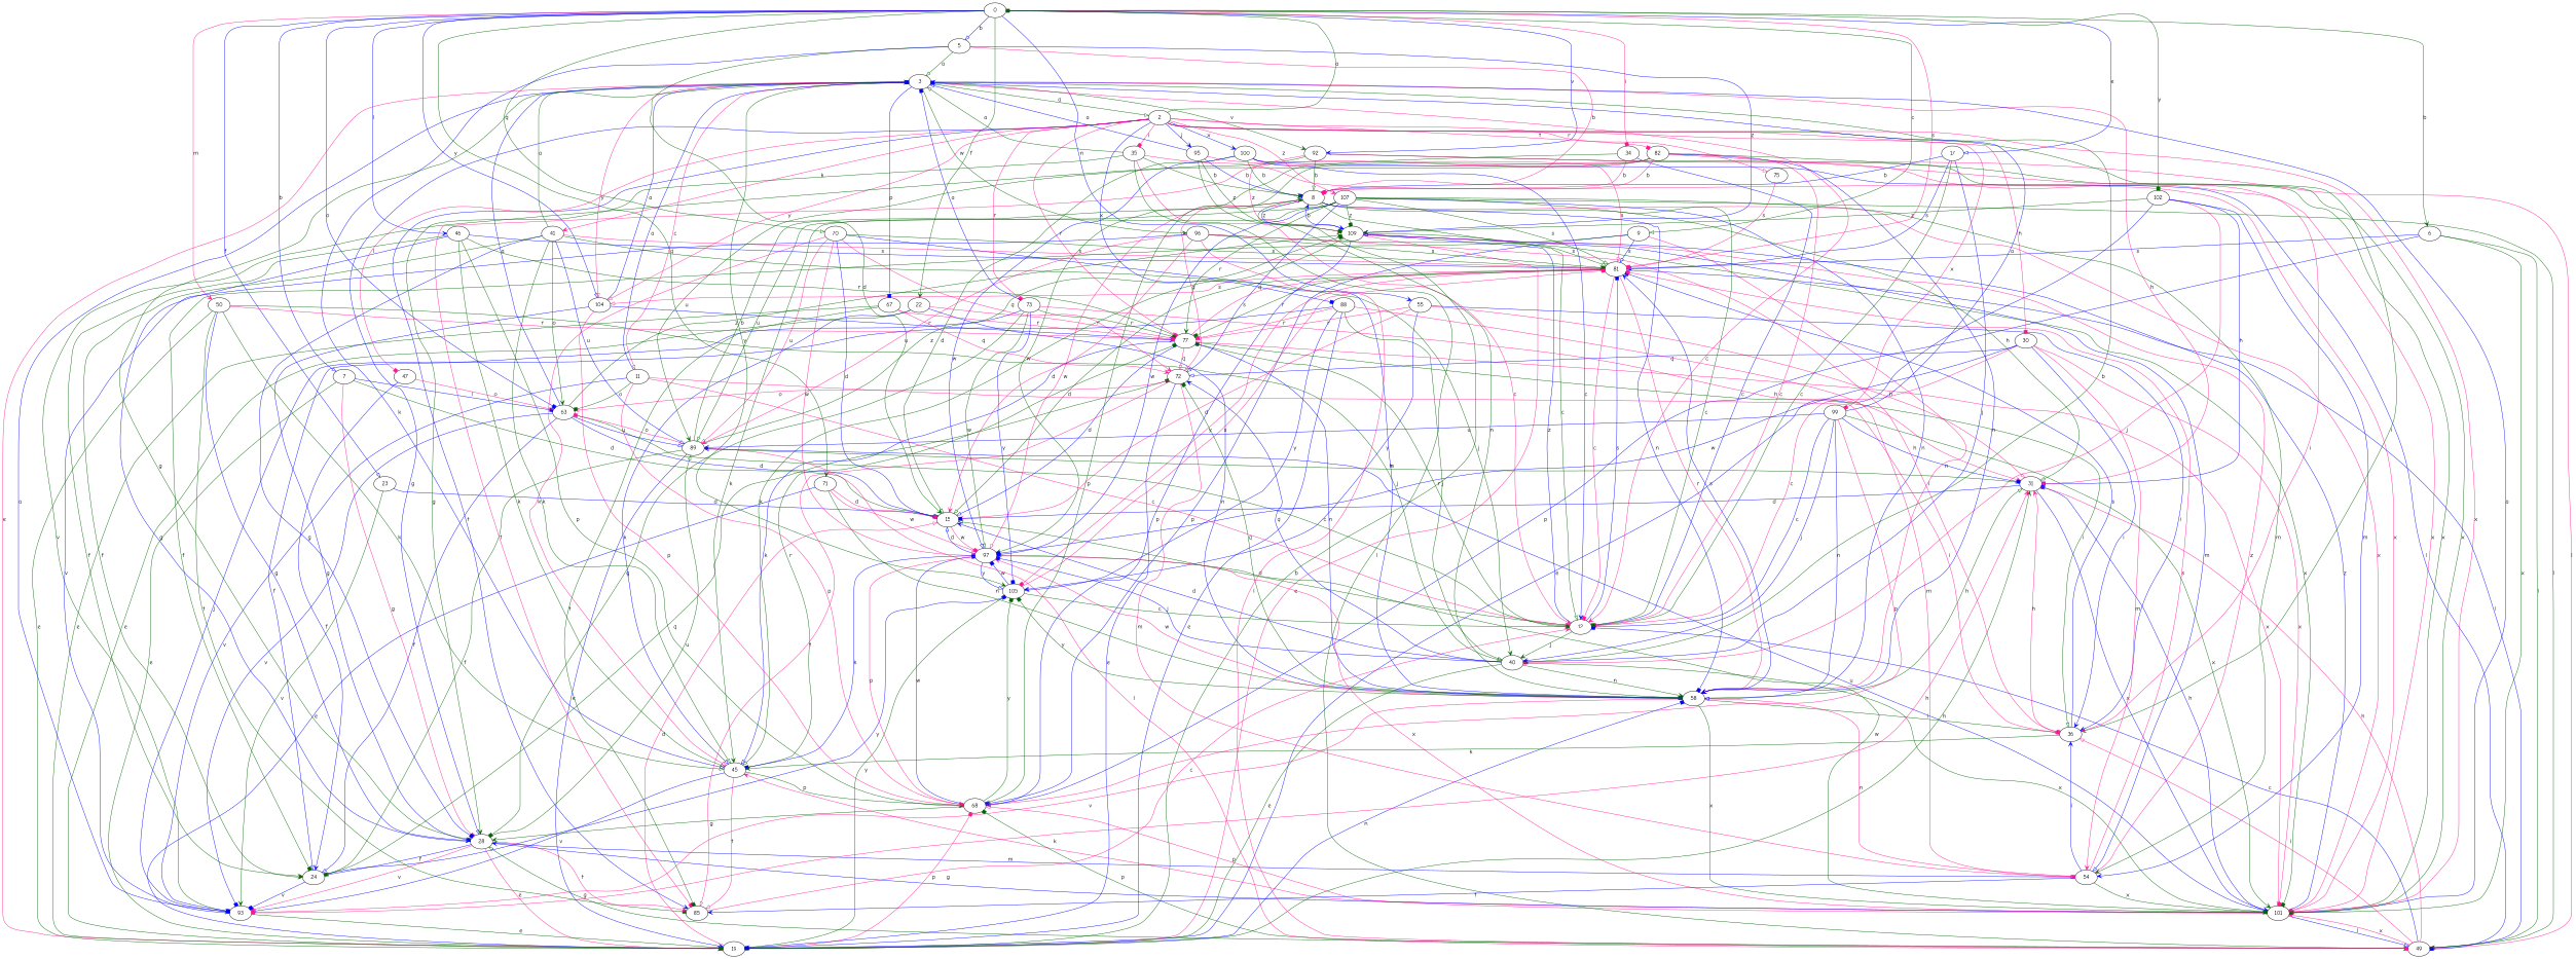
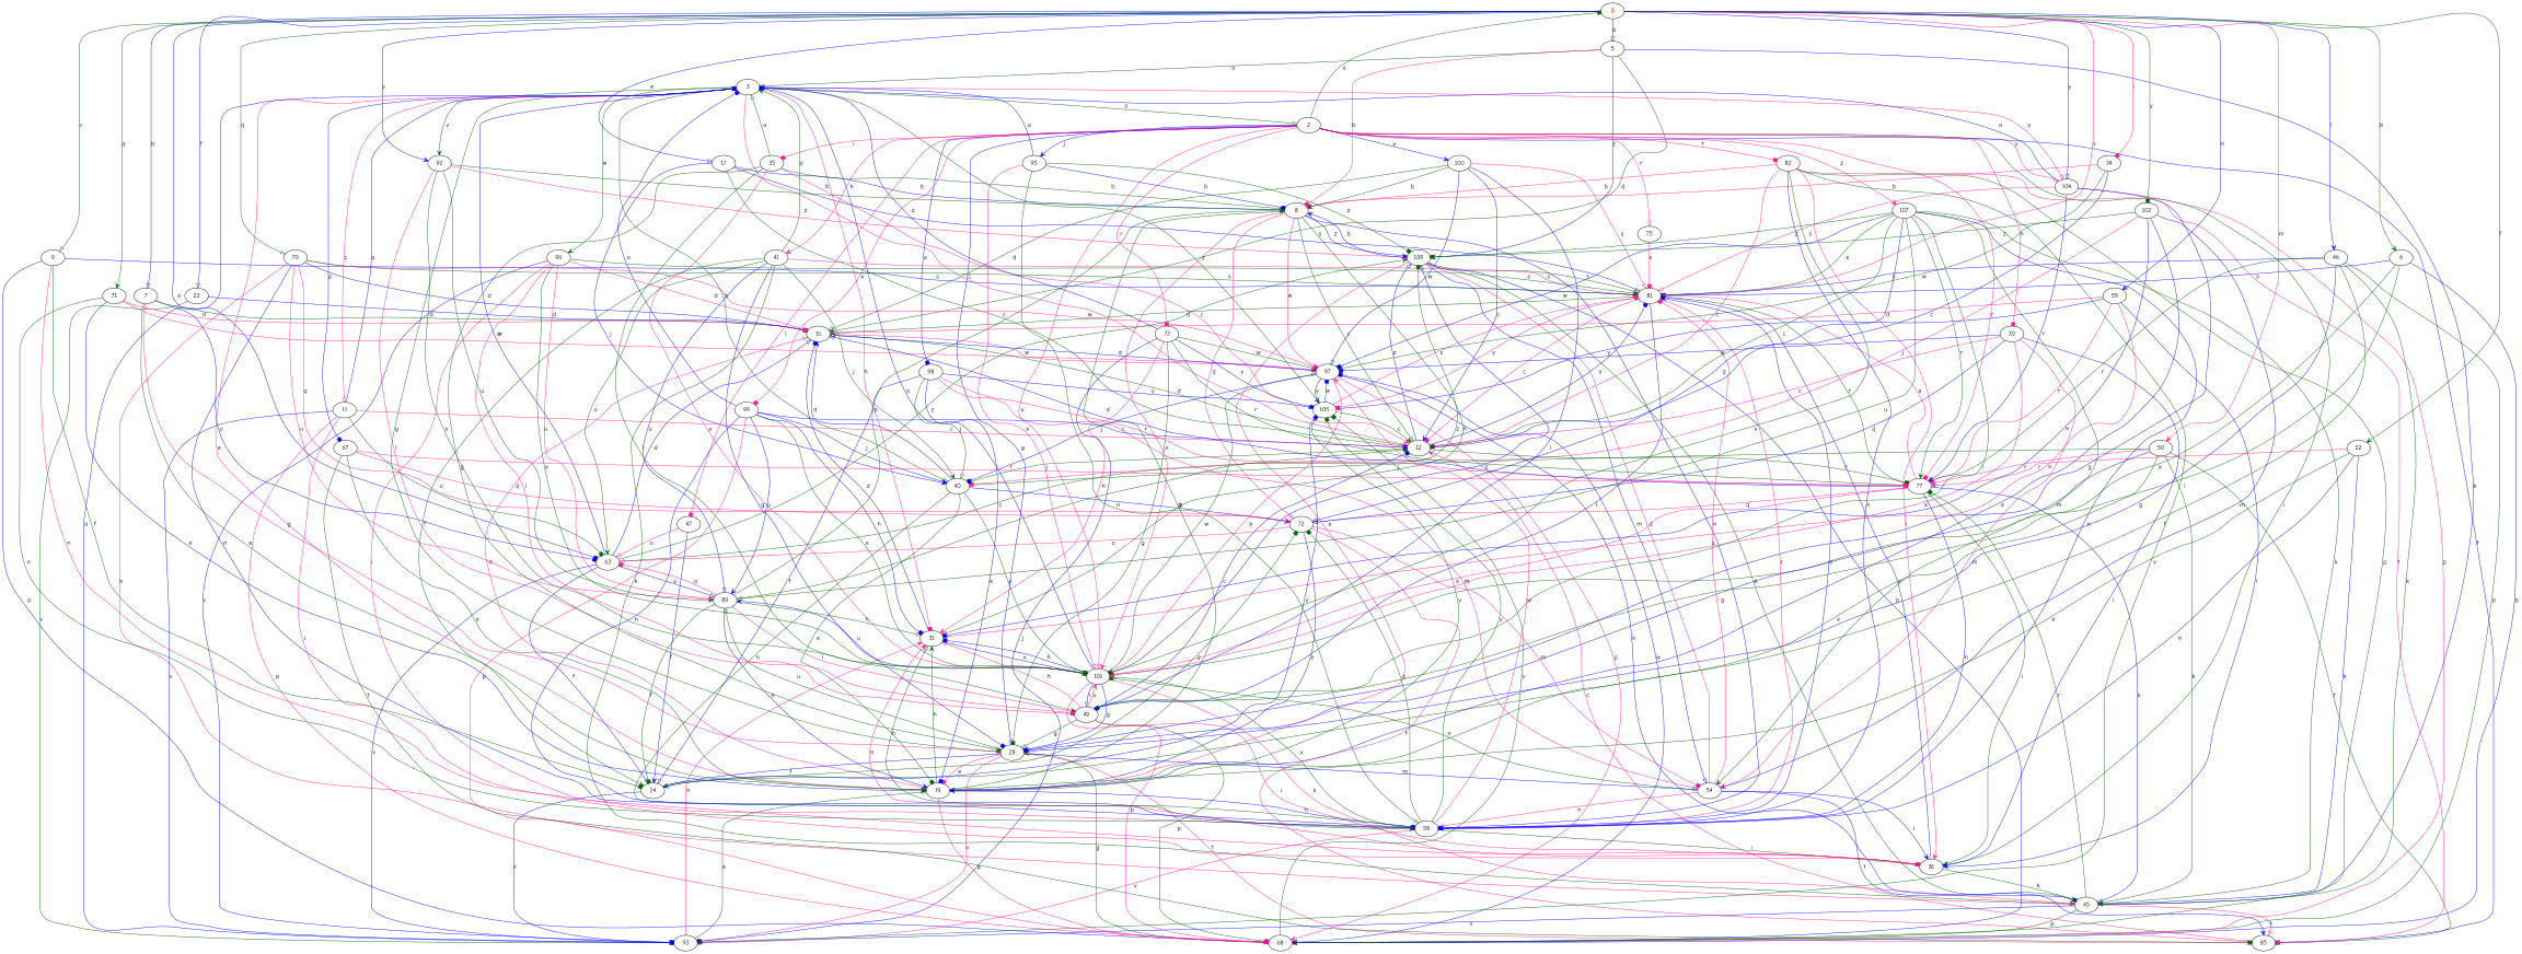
  strict digraph {
    fontname="Comic Neue"
    node [fontname="Comic Neue"]
    edge [arrowhead=onormal color=blue fontname="Comic Neue"]
    0
    5
    6
    7
    9
    17
    22
    23
    34
    46
    50
    55
    63
    70
    71
    81
    92
    102
    104
    3
    8
    15
    45
    109
    101
    49
    68
    28
    19
    58
    24
    12
    40
    77
    93
    97
    85
    36
    31
    105
    89
    72
    54
    2
    30
    35
    41
    47
    73
    75
    82
    95
-   98 [label=88]
+   98
    99
    100
    107
    11
    67
    96
    0 -> 5 [label=b]
    0 -> 6 [arrowhead=vee color=darkgreen label=b]
    0 -> 7 [label=b]
    0 -> 9 [color=darkgreen label=c]
    0 -> 17 [label=e]
    0 -> 22 [arrowhead=vee color=darkgreen label=f]
    0 -> 23 [label=f]
    0 -> 34 [arrowhead=box color=deeppink label=i]
    0 -> 46 [arrowhead=vee label=l]
    0 -> 50 [arrowhead=vee color=deeppink label=m]
    0 -> 55 [arrowhead=vee label=n]
    0 -> 63 [arrowhead=box label=o]
    0 -> 70 [color=darkgreen label=q]
    0 -> 71 [arrowhead=vee color=darkgreen label=q]
    0 -> 81 [arrowhead=box color=deeppink label=s]
    0 -> 92 [arrowhead=vee label=v]
    0 -> 102 [arrowhead=box color=darkgreen label=y]
    0 -> 104 [label=y]
    5 -> 3 [color=darkgreen label=a]
    5 -> 8 [arrowhead=box color=deeppink label=b]
    5 -> 15 [arrowhead=vee color=darkgreen label=d]
    5 -> 45 [label=k]
    5 -> 109 [arrowhead=vee label=z]
    6 -> 81 [arrowhead=vee label=s]
    6 -> 101 [color=darkgreen label=x]
    6 -> 49 [arrowhead=vee color=darkgreen label=l]
    6 -> 68 [arrowhead=vee label=p]
-   7 -> 63 [arrowhead=box label=l]
+   7 -> 63 [arrowhead=box label=o]
    7 -> 15 [arrowhead=box color=darkgreen label=d]
    7 -> 28 [arrowhead=box color=deeppink label=g]
    7 -> 19 [arrowhead=vee color=darkgreen label=e]
    9 -> 81 [label=s]
    9 -> 68 [arrowhead=box label=p]
    9 -> 58 [arrowhead=vee color=deeppink label=n]
    9 -> 24 [arrowhead=box color=darkgreen label=f]
    17 -> 81 [label=s]
    17 -> 8 [label=b]
    17 -> 12 [color=darkgreen label=c]
    17 -> 40 [arrowhead=vee label=j]
    22 -> 45 [label=k]
    22 -> 19 [color=darkgreen label=e]
    22 -> 58 [arrowhead=box label=n]
    22 -> 77 [arrowhead=vee color=deeppink label=r]
    23 -> 15 [arrowhead=box label=d]
    23 -> 93 [arrowhead=vee color=darkgreen label=v]
    34 -> 8 [arrowhead=vee color=deeppink label=b]
    34 -> 12 [label=c]
    34 -> 97 [arrowhead=vee color=darkgreen label=w]
    46 -> 81 [arrowhead=box label=s]
    46 -> 45 [color=darkgreen label=k]
    46 -> 68 [arrowhead=vee color=darkgreen label=p]
    46 -> 28 [label=g]
    46 -> 24 [arrowhead=vee color=darkgreen label=f]
    46 -> 77 [arrowhead=vee color=darkgreen label=r]
    50 -> 45 [color=darkgreen label=k]
    50 -> 28 [arrowhead=vee label=g]
    50 -> 19 [arrowhead=vee color=darkgreen label=e]
    50 -> 40 [color=darkgreen label=j]
    50 -> 77 [arrowhead=vee color=deeppink label=r]
    50 -> 85 [arrowhead=box color=darkgreen label=t]
    55 -> 15 [arrowhead=vee color=deeppink label=d]
    55 -> 77 [arrowhead=vee color=deeppink label=r]
    55 -> 36 [arrowhead=vee label=i]
    55 -> 31 [color=deeppink label=h]
    55 -> 105 [arrowhead=vee label=y]
    63 -> 3 [arrowhead=vee label=a]
    63 -> 15 [label=d]
    63 -> 109 [arrowhead=vee color=darkgreen label=z]
    63 -> 24 [label=f]
    63 -> 12 [arrowhead=box color=darkgreen label=c]
    63 -> 93 [arrowhead=box label=v]
    63 -> 89 [label=u]
    70 -> 81 [arrowhead=box color=darkgreen label=s]
    70 -> 15 [label=d]
    70 -> 45 [color=deeppink label=k]
    70 -> 58 [arrowhead=box label=n]
    70 -> 97 [arrowhead=box color=deeppink label=w]
    70 -> 89 [color=deeppink label=u]
    70 -> 72 [arrowhead=vee color=deeppink label=q]
    71 -> 15 [arrowhead=box color=deeppink label=d]
    71 -> 19 [arrowhead=vee label=e]
    71 -> 58 [arrowhead=box color=darkgreen label=n]
    71 -> 97 [color=deeppink label=w]
    81 -> 15 [color=darkgreen label=d]
    81 -> 49 [label=l]
    81 -> 58 [arrowhead=vee color=deeppink label=r]
    81 -> 12 [arrowhead=box color=deeppink label=c]
    81 -> 77 [arrowhead=box color=darkgreen label=r]
    81 -> 105 [arrowhead=box color=deeppink label=y]
    92 -> 8 [color=darkgreen label=b]
    92 -> 109 [arrowhead=box color=deeppink label=z]
    92 -> 101 [arrowhead=box color=darkgreen label=x]
    92 -> 49 [arrowhead=box color=deeppink label=l]
    92 -> 89 [arrowhead=vee color=darkgreen label=u]
    102 -> 109 [arrowhead=vee color=darkgreen label=z]
    102 -> 19 [label=e]
    102 -> 40 [arrowhead=box color=deeppink label=j]
    102 -> 31 [arrowhead=box label=h]
    102 -> 54 [arrowhead=vee label=m]
-   81 -> 104 [color=deeppink label=s]
+   104 -> 81 [color=deeppink label=s]
    104 -> 3 [label=a]
    104 -> 68 [arrowhead=box color=deeppink label=p]
    104 -> 28 [arrowhead=box label=g]
    104 -> 77 [arrowhead=vee label=r]
    3 -> 92 [arrowhead=vee color=darkgreen label=v]
    3 -> 104 [color=deeppink label=y]
    3 -> 28 [color=darkgreen label=g]
    3 -> 19 [color=deeppink label=e]
    3 -> 12 [arrowhead=vee color=deeppink label=c]
    3 -> 40 [color=darkgreen label=b]
    3 -> 31 [arrowhead=box color=deeppink label=h]
    3 -> 105 [arrowhead=vee color=darkgreen label=y]
    3 -> 2 [color=darkgreen label=a]
    3 -> 11 [color=deeppink label=c]
    3 -> 67 [arrowhead=box label=p]
    3 -> 96 [arrowhead=vee color=darkgreen label=w]
    8 -> 109 [arrowhead=vee label=z]
    8 -> 101 [arrowhead=vee color=deeppink label=x]
    8 -> 58 [arrowhead=box label=n]
    8 -> 12 [color=darkgreen label=c]
    8 -> 97 [color=deeppink label=w]
    8 -> 31 [color=darkgreen label=h]
    8 -> 72 [color=deeppink label=q]
    15 -> 97 [arrowhead=box color=deeppink label=w]
    45 -> 68 [arrowhead=vee color=darkgreen label=p]
    45 -> 77 [arrowhead=box color=darkgreen label=r]
    45 -> 93 [label=v]
    45 -> 85 [color=deeppink label=t]
    109 -> 81 [color=darkgreen label=s]
    109 -> 8 [arrowhead=vee label=b]
    109 -> 45 [color=darkgreen label=k]
    109 -> 68 [label=p]
    109 -> 19 [color=deeppink label=e]
    109 -> 54 [label=m]
    101 -> 3 [arrowhead=vee label=a]
    101 -> 45 [arrowhead=vee color=deeppink label=k]
    101 -> 109 [label=z]
    101 -> 49 [label=l]
    101 -> 68 [color=deeppink label=p]
    101 -> 28 [arrowhead=vee label=g]
    101 -> 97 [color=darkgreen label=w]
    101 -> 31 [arrowhead=box label=h]
    101 -> 89 [arrowhead=vee label=u]
    49 -> 101 [arrowhead=vee color=deeppink label=x]
    49 -> 68 [arrowhead=box color=darkgreen label=p]
    49 -> 28 [color=darkgreen label=g]
    49 -> 12 [arrowhead=box label=c]
    49 -> 36 [color=deeppink label=i]
    49 -> 31 [color=deeppink label=h]
    68 -> 28 [arrowhead=vee color=darkgreen label=g]
    68 -> 97 [arrowhead=box label=w]
    68 -> 105 [arrowhead=box color=darkgreen label=y]
    28 -> 19 [arrowhead=box color=deeppink label=e]
    28 -> 24 [label=f]
    28 -> 93 [arrowhead=box color=deeppink label=v]
    28 -> 85 [arrowhead=vee color=deeppink label=t]
    28 -> 89 [color=darkgreen label=u]
    28 -> 54 [label=m]
    19 -> 8 [arrowhead=vee color=darkgreen label=b]
    19 -> 15 [color=deeppink label=d]
    19 -> 68 [arrowhead=box color=deeppink label=p]
    19 -> 58 [arrowhead=box label=n]
    19 -> 31 [arrowhead=vee color=darkgreen label=h]
    19 -> 105 [color=darkgreen label=y]
    58 -> 81 [arrowhead=vee label=s]
    58 -> 101 [color=darkgreen label=x]
    58 -> 93 [arrowhead=box color=deeppink label=v]
    58 -> 97 [arrowhead=vee color=deeppink label=w]
    58 -> 36 [color=darkgreen label=i]
    58 -> 31 [color=darkgreen label=h]
    58 -> 105 [arrowhead=box color=darkgreen label=y]
    58 -> 72 [arrowhead=box color=darkgreen label=q]
    24 -> 93 [arrowhead=box label=v]
    24 -> 105 [arrowhead=box label=y]
    24 -> 72 [arrowhead=box color=darkgreen label=q]
    12 -> 81 [arrowhead=box label=s]
    12 -> 15 [color=darkgreen label=d]
    12 -> 109 [label=z]
    12 -> 40 [arrowhead=vee color=darkgreen label=j]
    12 -> 77 [arrowhead=box color=darkgreen label=r]
    40 -> 15 [arrowhead=vee label=d]
    40 -> 101 [arrowhead=box color=darkgreen label=x]
    40 -> 19 [arrowhead=box color=darkgreen label=e]
    40 -> 58 [arrowhead=vee color=darkgreen label=n]
    40 -> 72 [arrowhead=vee label=q]
    77 -> 81 [arrowhead=box color=deeppink label=s]
    77 -> 15 [label=d]
    77 -> 45 [label=k]
    77 -> 101 [color=deeppink label=x]
    77 -> 58 [label=n]
    77 -> 36 [color=darkgreen label=i]
    77 -> 72 [color=deeppink label=q]
    93 -> 3 [arrowhead=box label=a]
    93 -> 19 [color=darkgreen label=e]
    93 -> 31 [arrowhead=vee color=deeppink label=h]
    97 -> 15 [label=d]
    97 -> 45 [arrowhead=box label=k]
    97 -> 101 [color=deeppink label=x]
    97 -> 68 [arrowhead=vee color=deeppink label=p]
-   40 -> 97 [arrowhead=box label=j]
+   97 -> 40 [arrowhead=box label=j]
    97 -> 105 [label=y]
    85 -> 12 [arrowhead=vee color=deeppink label=c]
    36 -> 81 [arrowhead=box label=s]
    36 -> 45 [arrowhead=vee color=darkgreen label=k]
    36 -> 31 [arrowhead=vee color=deeppink label=h]
    31 -> 15 [arrowhead=box label=d]
    31 -> 101 [arrowhead=vee label=x]
    105 -> 81 [arrowhead=box color=deeppink label=s]
    105 -> 12 [arrowhead=vee color=darkgreen label=c]
    105 -> 97 [arrowhead=box label=w]
    89 -> 63 [arrowhead=box color=deeppink label=o]
    89 -> 8 [color=darkgreen label=b]
    89 -> 109 [arrowhead=box color=darkgreen label=z]
    89 -> 49 [arrowhead=box color=deeppink label=l]
    89 -> 19 [arrowhead=vee label=e]
    89 -> 24 [arrowhead=box color=darkgreen label=f]
    89 -> 31 [color=darkgreen label=h]
    72 -> 63 [color=deeppink label=o]
    72 -> 19 [arrowhead=vee label=e]
    72 -> 85 [color=deeppink label=t]
    72 -> 54 [arrowhead=box color=deeppink label=m]
    54 -> 81 [arrowhead=box color=deeppink label=s]
    54 -> 109 [color=deeppink label=z]
    54 -> 101 [arrowhead=box color=darkgreen label=x]
    54 -> 58 [color=deeppink label=n]
    54 -> 85 [arrowhead=vee label=t]
    54 -> 36 [arrowhead=vee label=i]
    2 -> 0 [arrowhead=box color=darkgreen label=a]
    2 -> 104 [color=deeppink label=y]
    2 -> 101 [color=deeppink label=x]
    2 -> 28 [label=g]
    2 -> 77 [arrowhead=box color=deeppink label=r]
    2 -> 85 [arrowhead=vee label=t]
    2 -> 36 [arrowhead=vee color=darkgreen label=i]
    2 -> 30 [arrowhead=box color=deeppink label=h]
    2 -> 35 [arrowhead=box color=deeppink label=i]
    2 -> 41 [arrowhead=vee color=deeppink label=k]
    2 -> 47 [arrowhead=box color=deeppink label=l]
    2 -> 73 [arrowhead=box color=deeppink label=r]
    2 -> 75 [color=deeppink label=r]
    2 -> 82 [arrowhead=box color=deeppink label=t]
    2 -> 95 [arrowhead=vee label=j]
    2 -> 98 [arrowhead=box label=x]
    2 -> 99 [arrowhead=box color=deeppink label=x]
    2 -> 100 [arrowhead=vee label=x]
    2 -> 107 [arrowhead=vee color=deeppink label=z]
    30 -> 101 [arrowhead=box color=deeppink label=x]
    30 -> 12 [arrowhead=vee color=deeppink label=c]
    30 -> 97 [arrowhead=box label=w]
    30 -> 36 [arrowhead=vee label=i]
    30 -> 72 [label=q]
    30 -> 54 [arrowhead=vee color=deeppink label=m]
    35 -> 3 [color=darkgreen label=a]
    35 -> 8 [arrowhead=vee color=darkgreen label=b]
    35 -> 101 [arrowhead=box color=deeppink label=x]
    35 -> 49 [arrowhead=vee color=darkgreen label=l]
    35 -> 28 [arrowhead=vee color=darkgreen label=g]
    35 -> 12 [arrowhead=vee color=deeppink label=c]
    41 -> 63 [arrowhead=vee color=darkgreen label=o]
    41 -> 81 [arrowhead=vee color=deeppink label=s]
    41 -> 3 [arrowhead=vee color=darkgreen label=a]
    41 -> 45 [color=darkgreen label=k]
    41 -> 28 [arrowhead=box label=g]
    41 -> 24 [arrowhead=vee color=darkgreen label=f]
    41 -> 40 [arrowhead=vee color=darkgreen label=j]
    41 -> 89 [label=u]
    47 -> 63 [color=deeppink label=o]
    47 -> 24 [arrowhead=vee label=f]
    73 -> 3 [arrowhead=box label=a]
    73 -> 28 [arrowhead=box color=darkgreen label=g]
    73 -> 77 [arrowhead=box color=darkgreen label=r]
    73 -> 93 [arrowhead=box label=j]
    73 -> 97 [color=darkgreen label=w]
    73 -> 31 [arrowhead=vee color=deeppink label=h]
    73 -> 105 [arrowhead=box label=y]
    75 -> 81 [arrowhead=box color=deeppink label=s]
    82 -> 8 [arrowhead=box color=deeppink label=b]
    82 -> 101 [arrowhead=box color=darkgreen label=x]
    82 -> 68 [color=darkgreen label=p]
    82 -> 58 [arrowhead=vee label=n]
    82 -> 12 [color=deeppink label=c]
    82 -> 93 [arrowhead=vee color=darkgreen label=v]
    82 -> 85 [arrowhead=box color=deeppink label=t]
    82 -> 36 [arrowhead=vee color=deeppink label=i]
    95 -> 3 [label=a]
    95 -> 8 [arrowhead=box label=b]
    95 -> 109 [arrowhead=box color=darkgreen label=z]
    95 -> 101 [color=deeppink label=x]
    95 -> 58 [color=darkgreen label=n]
    98 -> 19 [arrowhead=box label=e]
    98 -> 24 [label=f]
    98 -> 40 [color=darkgreen label=j]
    98 -> 77 [arrowhead=box color=deeppink label=r]
    98 -> 105 [label=y]
    98 -> 54 [color=deeppink label=m]
    99 -> 3 [arrowhead=box label=a]
    99 -> 101 [arrowhead=vee color=darkgreen label=x]
    99 -> 68 [color=deeppink label=p]
    99 -> 58 [label=n]
    99 -> 12 [arrowhead=box label=c]
    99 -> 40 [arrowhead=vee label=j]
    99 -> 31 [arrowhead=box label=h]
    99 -> 89 [arrowhead=vee label=u]
    100 -> 81 [color=deeppink label=s]
    100 -> 8 [arrowhead=vee color=darkgreen label=b]
    100 -> 15 [color=darkgreen label=d]
    100 -> 49 [arrowhead=box label=l]
    100 -> 12 [arrowhead=vee label=c]
    100 -> 97 [label=w]
    107 -> 81 [color=darkgreen label=s]
    107 -> 45 [arrowhead=vee color=darkgreen label=k]
    107 -> 109 [arrowhead=box color=darkgreen label=z]
    107 -> 49 [color=darkgreen label=l]
    107 -> 58 [arrowhead=vee label=n]
    107 -> 12 [arrowhead=box color=darkgreen label=c]
    107 -> 77 [arrowhead=vee color=darkgreen label=r]
    107 -> 97 [arrowhead=box label=w]
    107 -> 89 [color=darkgreen label=u]
    107 -> 72 [label=q]
    107 -> 54 [arrowhead=vee color=darkgreen label=m]
    11 -> 63 [arrowhead=box color=darkgreen label=o]
    11 -> 3 [arrowhead=box label=a]
    11 -> 68 [arrowhead=vee color=deeppink label=p]
    11 -> 12 [color=deeppink label=c]
    11 -> 93 [arrowhead=box label=v]
    11 -> 36 [arrowhead=box color=deeppink label=i]
    67 -> 19 [arrowhead=box color=darkgreen label=e]
    67 -> 77 [arrowhead=box color=deeppink label=r]
    67 -> 85 [arrowhead=box color=darkgreen label=t]
    67 -> 72 [arrowhead=vee color=deeppink label=q]
    96 -> 81 [arrowhead=vee color=darkgreen label=s]
    96 -> 15 [arrowhead=vee color=deeppink label=d]
    96 -> 101 [arrowhead=box color=darkgreen label=x]
    96 -> 49 [arrowhead=box color=deeppink label=l]
    96 -> 93 [label=v]
    96 -> 36 [arrowhead=box color=deeppink label=i]
    96 -> 89 [arrowhead=vee color=deeppink label=u]
  }
